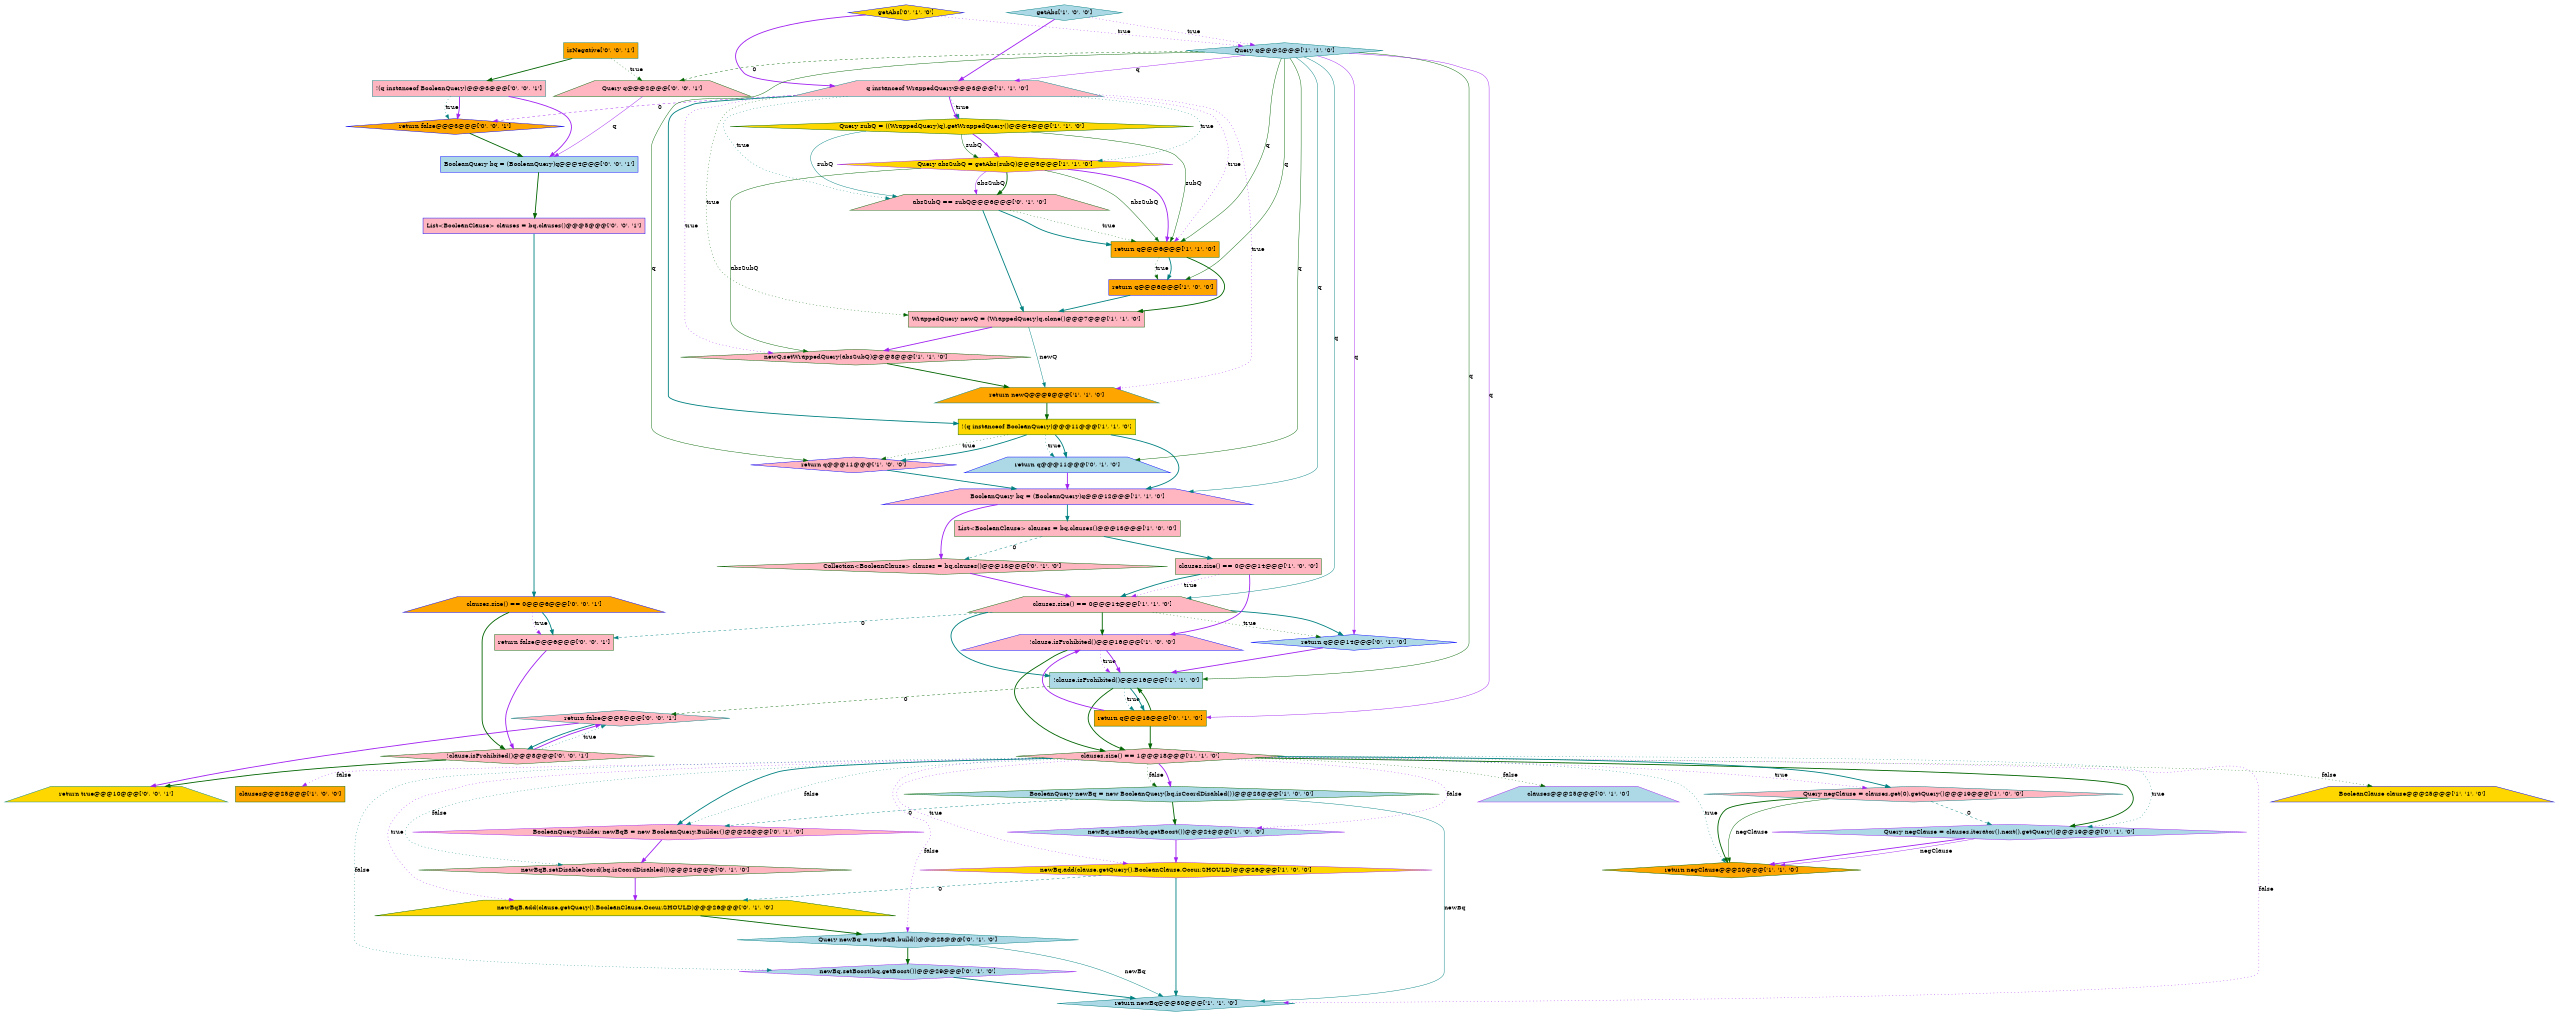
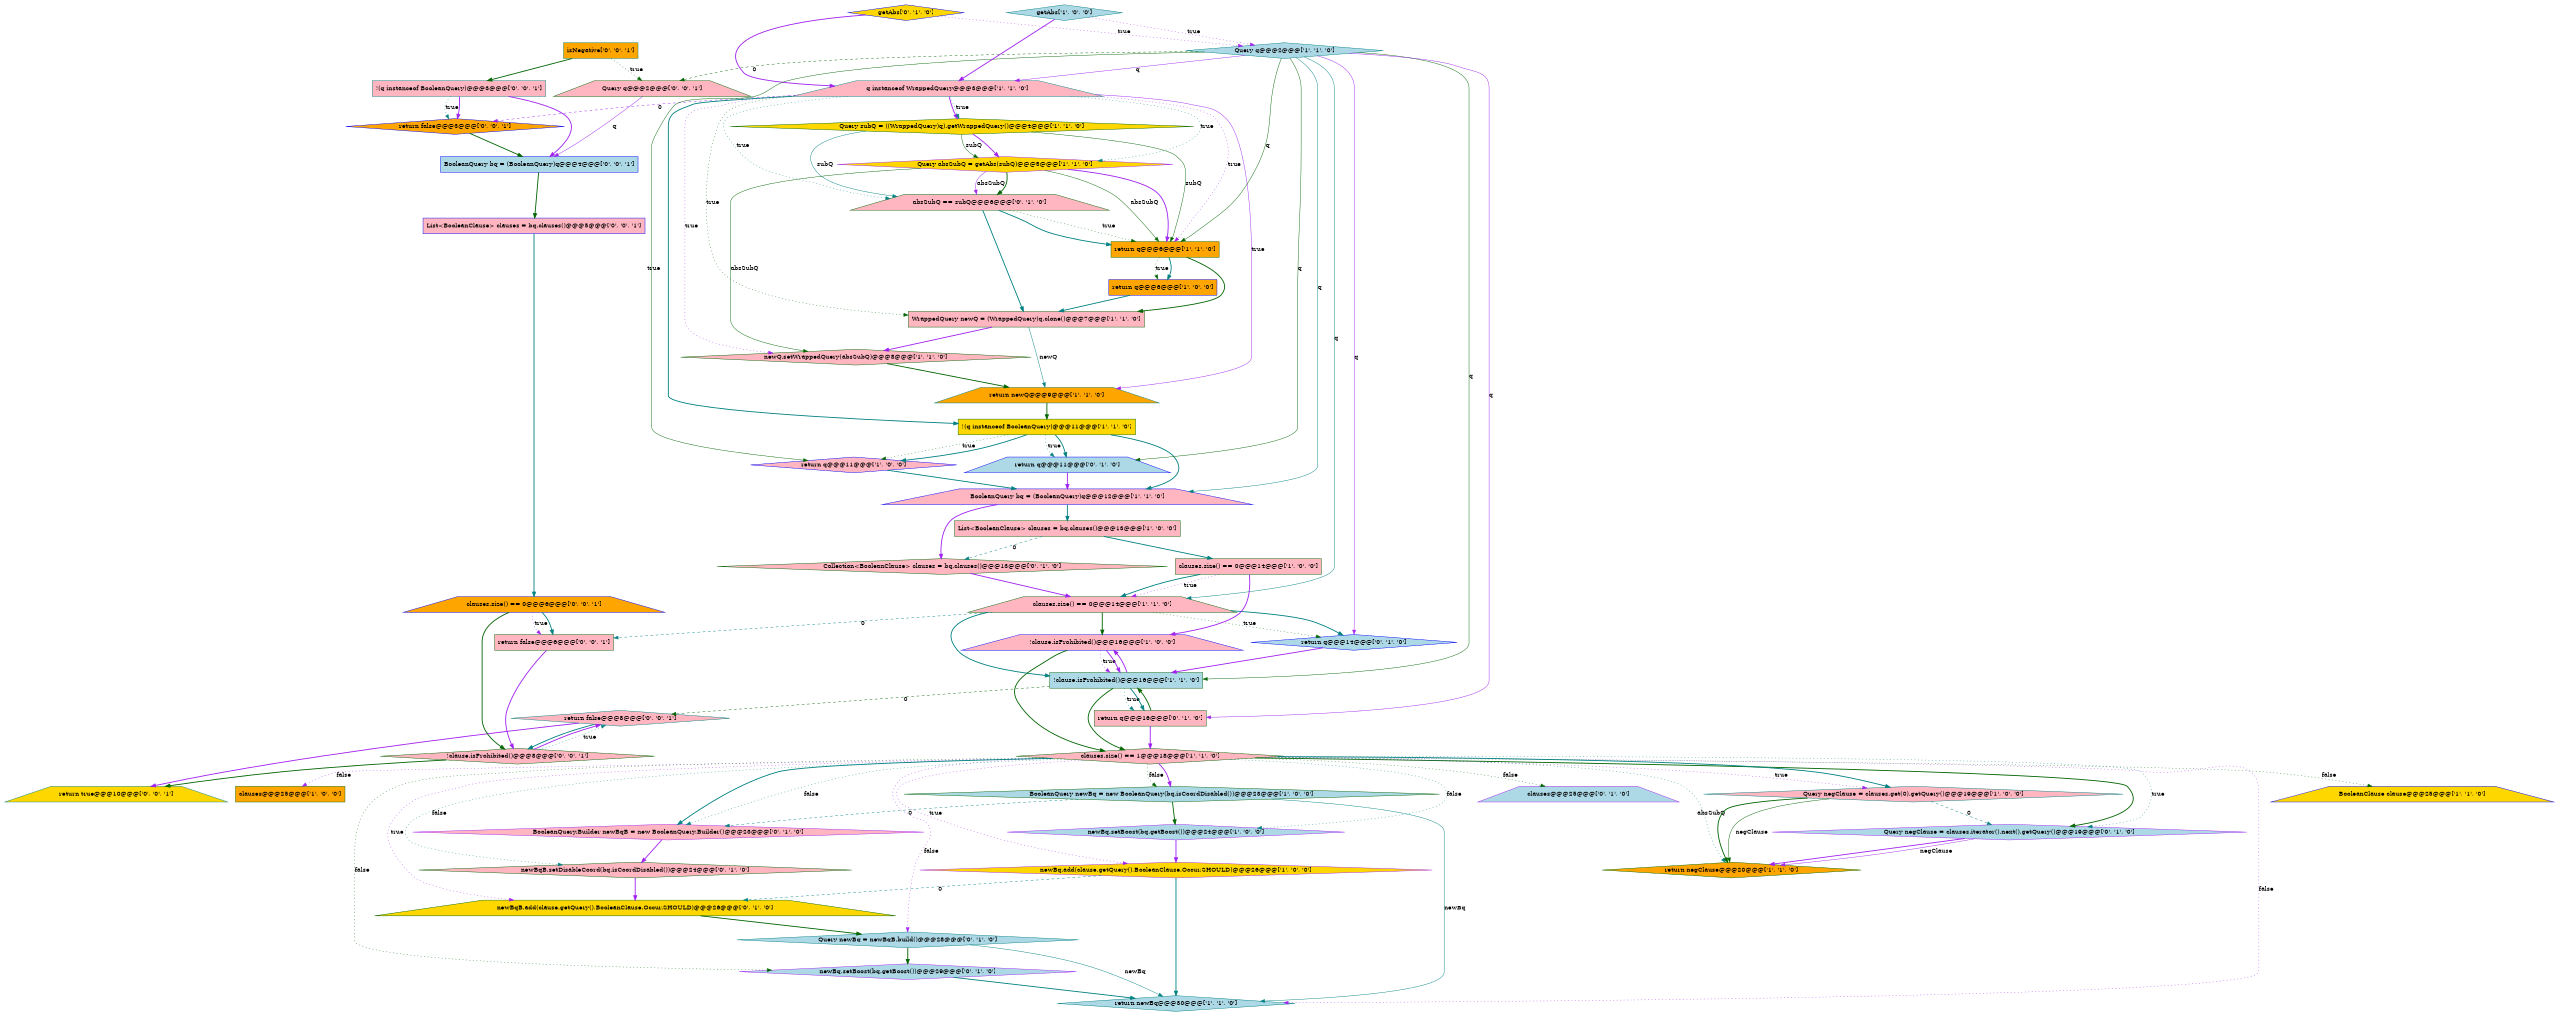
  digraph {
    node [color=darkgreen fillcolor=lightpink shape=diamond style=filled]
    edge [color=purple style=bold]
    n1 [color=blue label="BooleanQuery bq = (BooleanQuery)q@@@12@@@['1', '1', '0']" shape=trapezium]
    n2 [label="Collection<BooleanClause> clauses = bq.clauses()@@@13@@@['0', '1', '0']"]
    n3 [label="List<BooleanClause> clauses = bq.clauses()@@@13@@@['1', '0', '0']" shape=box]
    n4 [label="clauses.size() == 0@@@14@@@['1', '1', '0']" shape=trapezium]
    n5 [label="clauses.size() == 0@@@14@@@['1', '0', '0']" shape=box]
    n6 [color=teal fillcolor=lightblue label="return newBq@@@30@@@['1', '1', '0']"]
    n7 [color=teal label="!(q instanceof BooleanQuery)@@@3@@@['0', '0', '1']" shape=box]
    n8 [color=blue fillcolor=lightblue label="BooleanQuery bq = (BooleanQuery)q@@@4@@@['0', '0', '1']" shape=box]
    n9 [color=blue fillcolor=orange label="return false@@@3@@@['0', '0', '1']"]
    n10 [color=blue label="List<BooleanClause> clauses = bq.clauses()@@@5@@@['0', '0', '1']" shape=box]
    n11 [color=blue label="!clause.isProhibited()@@@16@@@['1', '0', '0']" shape=trapezium]
    n12 [color=blue fillcolor=lightblue label="return q@@@14@@@['0', '1', '0']"]
    n13 [fillcolor=lightblue label="!clause.isProhibited()@@@16@@@['1', '1', '0']" shape=box]
    n14 [label="return false@@@6@@@['0', '0', '1']" shape=box]
    n15 [label="WrappedQuery newQ = (WrappedQuery)q.clone()@@@7@@@['1', '1', '0']" shape=box]
    n16 [label="newQ.setWrappedQuery(absSubQ)@@@8@@@['1', '1', '0']"]
    n17 [color=teal fillcolor=orange label="return newQ@@@9@@@['1', '1', '0']" shape=trapezium]
    n18 [fillcolor=gold label="!(q instanceof BooleanQuery)@@@11@@@['1', '1', '0']" shape=box]
    n19 [label="clauses.size() == 1@@@18@@@['1', '1', '0']"]
    n20 [color=blue fillcolor=gold label="BooleanClause clause@@@25@@@['1', '1', '0']" shape=trapezium]
    n21 [fillcolor=orange label="clauses@@@25@@@['1', '0', '0']" shape=box]
    n22 [color=purple fillcolor=lightblue label="newBq.setBoost(bq.getBoost())@@@29@@@['0', '1', '0']"]
    n23 [color=purple fillcolor=lightblue label="Query negClause = clauses.iterator().next().getQuery()@@@19@@@['0', '1', '0']"]
    n24 [fillcolor=gold label="newBqB.add(clause.getQuery(),BooleanClause.Occur.SHOULD)@@@26@@@['0', '1', '0']" shape=trapezium]
    n25 [color=teal fillcolor=lightblue label="Query newBq = newBqB.build()@@@28@@@['0', '1', '0']"]
    n26 [fillcolor=lightblue label="BooleanQuery newBq = new BooleanQuery(bq.isCoordDisabled())@@@23@@@['1', '0', '0']"]
    n27 [color=purple label="BooleanQuery.Builder newBqB = new BooleanQuery.Builder()@@@23@@@['0', '1', '0']"]
    n28 [label="newBqB.setDisableCoord(bq.isCoordDisabled())@@@24@@@['0', '1', '0']"]
    n29 [color=purple fillcolor=lightblue label="clauses@@@25@@@['0', '1', '0']" shape=trapezium]
    n30 [color=teal label="Query negClause = clauses.get(0).getQuery()@@@19@@@['1', '0', '0']"]
    n31 [color=purple fillcolor=lightblue label="newBq.setBoost(bq.getBoost())@@@24@@@['1', '0', '0']"]
    n32 [color=purple fillcolor=gold label="newBq.add(clause.getQuery(),BooleanClause.Occur.SHOULD)@@@26@@@['1', '0', '0']"]
    n33 [fillcolor=orange label="return negClause@@@20@@@['1', '1', '0']"]
    n34 [color=teal label="return false@@@8@@@['0', '0', '1']"]
-   n35 [fillcolor=orange label="return q@@@16@@@['0', '1', '0']" shape=box]
+   n35 [label="return q@@@16@@@['0', '1', '0']" shape=box]
    n36 [label="!clause.isProhibited()@@@8@@@['0', '0', '1']"]
    n37 [color=teal label="q instanceof WrappedQuery@@@3@@@['1', '1', '0']" shape=trapezium]
    n38 [fillcolor=gold label="Query subQ = ((WrappedQuery)q).getWrappedQuery()@@@4@@@['1', '1', '0']"]
    n39 [color=purple fillcolor=gold label="Query absSubQ = getAbs(subQ)@@@5@@@['1', '1', '0']"]
    n40 [label="absSubQ == subQ@@@6@@@['0', '1', '0']" shape=trapezium]
    n41 [fillcolor=orange label="return q@@@6@@@['1', '1', '0']" shape=box]
    n42 [color=blue label="return q@@@11@@@['1', '0', '0']"]
    n43 [color=blue fillcolor=lightblue label="return q@@@11@@@['0', '1', '0']" shape=trapezium]
    n44 [color=blue fillcolor=orange label="return q@@@6@@@['1', '0', '0']" shape=box]
    n45 [color=blue fillcolor=gold label="getAbs['0', '1', '0']"]
    n46 [color=teal fillcolor=lightblue label="Query q@@@2@@@['1', '1', '0']"]
    n47 [label="Query q@@@2@@@['0', '0', '1']" shape=trapezium]
    n48 [color=teal fillcolor=gold label="return true@@@10@@@['0', '0', '1']" shape=trapezium]
    n49 [color=blue fillcolor=orange label="clauses.size() == 0@@@6@@@['0', '0', '1']" shape=trapezium]
    n50 [color=teal fillcolor=orange label="isNegative['0', '0', '1']" shape=box]
    n51 [color=teal fillcolor=lightblue label="getAbs['1', '0', '0']"]
    n1 -> n2
    n1 -> n3 [color=teal]
    n2 -> n4
    n3 -> n2 [color=teal label=0 style=dashed]
    n3 -> n5 [color=teal]
    n4 -> n11 [color=darkgreen]
    n4 -> n12 [color=teal]
    n4 -> n12 [color=darkgreen label=true style=dotted]
    n4 -> n13 [color=teal]
    n4 -> n14 [color=teal label=0 style=dashed]
    n5 -> n4 [label=true style=dotted]
    n5 -> n4 [color=teal]
    n5 -> n11
    n7 -> n8
    n7 -> n9 [color=teal label=true style=dotted]
    n7 -> n9
    n8 -> n10 [color=darkgreen]
    n9 -> n8 [color=darkgreen]
    n10 -> n49 [color=teal]
    n11 -> n13 [label=true style=dotted]
    n11 -> n13
    n11 -> n19 [color=darkgreen]
    n12 -> n13
-   n35 -> n11
+   n13 -> n11
    n13 -> n19 [color=darkgreen]
    n13 -> n34 [color=darkgreen label=0 style=dashed]
    n13 -> n35 [color=teal label=true style=dotted]
    n13 -> n35 [color=teal]
    n14 -> n36
    n15 -> n16
    n15 -> n17 [color=teal label=newQ style=solid]
    n16 -> n17 [color=darkgreen]
    n17 -> n18 [color=darkgreen]
    n18 -> n1 [color=teal]
    n18 -> n42 [color=darkgreen label=true style=dotted]
    n18 -> n42 [color=teal]
    n18 -> n43 [color=teal label=true style=dotted]
    n18 -> n43 [color=teal]
    n19 -> n6 [label=false style=dotted]
    n19 -> n20 [color=darkgreen label=false style=dotted]
    n19 -> n21 [label=false style=dotted]
-   n19 -> n22 [color=teal label=false style=dotted]
+   n19 -> n22 [color=darkgreen label=false style=dotted]
    n19 -> n23 [color=teal label=true style=dotted]
    n19 -> n23 [color=darkgreen]
    n19 -> n24 [label=true style=dotted]
    n19 -> n25 [label=false style=dotted]
    n19 -> n26
    n19 -> n26 [color=darkgreen label=false style=dotted]
    n19 -> n27 [color=teal]
    n19 -> n27 [color=teal label=false style=dotted]
    n19 -> n28 [color=teal label=false style=dotted]
    n19 -> n29 [color=darkgreen label=false style=dotted]
    n19 -> n30 [color=teal]
    n19 -> n30 [label=true style=dotted]
-   n19 -> n31 [label=false style=dotted]
+   n19 -> n31 [color=teal label=false style=dotted]
    n19 -> n32 [label=true style=dotted]
-   n19 -> n33 [color=teal label=true style=dotted]
+   n19 -> n33 [color=teal label=absSubQ style=dotted]
    n22 -> n6 [color=teal]
    n23 -> n33
    n23 -> n33 [label=negClause style=solid]
    n24 -> n25 [color=darkgreen]
    n25 -> n6 [color=teal label=newBq style=solid]
    n25 -> n22 [color=darkgreen]
    n26 -> n6 [color=teal label=newBq style=solid]
    n26 -> n27 [color=teal label=0 style=dashed]
    n26 -> n31 [color=darkgreen]
    n27 -> n28
    n28 -> n24
    n30 -> n23 [color=teal label=0 style=dashed]
    n30 -> n33 [color=darkgreen]
    n30 -> n33 [color=darkgreen label=negClause style=solid]
    n31 -> n32
    n32 -> n6 [color=teal]
    n32 -> n24 [color=teal label=0 style=dashed]
    n34 -> n36 [color=teal]
    n34 -> n48
    n35 -> n13 [color=darkgreen]
-   n35 -> n19 [color=darkgreen]
+   n35 -> n19
    n36 -> n34
    n36 -> n34 [color=teal label=true style=dotted]
    n36 -> n48 [color=darkgreen]
    n37 -> n9 [label=0 style=dashed]
    n37 -> n15 [color=darkgreen label=true style=dotted]
    n37 -> n16 [label=true style=dotted]
-   n37 -> n17 [label=true style=dotted]
+   n37 -> n17 [label=true style=solid]
    n37 -> n18 [color=teal]
    n37 -> n38
    n37 -> n38 [color=teal label=true style=dotted]
    n37 -> n39 [color=teal label=true style=dotted]
    n37 -> n40 [color=teal label=true style=dotted]
    n37 -> n41 [label=true style=dotted]
    n38 -> n39
    n38 -> n39 [color=darkgreen label=subQ style=solid]
    n38 -> n40 [color=teal label=subQ style=solid]
    n38 -> n41 [color=darkgreen label=subQ style=solid]
    n39 -> n16 [color=darkgreen label=absSubQ style=solid]
    n39 -> n40 [label=absSubQ style=solid]
    n39 -> n40 [color=darkgreen]
    n39 -> n41 [color=darkgreen label=absSubQ style=solid]
    n39 -> n41
    n40 -> n15 [color=teal]
    n40 -> n41 [color=teal]
    n40 -> n41 [color=darkgreen label=true style=dotted]
    n41 -> n15 [color=darkgreen]
    n41 -> n44 [color=teal]
    n41 -> n44 [color=darkgreen label=true style=dotted]
    n42 -> n1 [color=teal]
    n43 -> n1
    n44 -> n15 [color=teal]
    n45 -> n37
    n45 -> n46 [label=true style=dotted]
    n46 -> n1 [color=teal label=q style=solid]
    n46 -> n4 [color=teal label=q style=solid]
    n46 -> n12 [label=q style=solid]
    n46 -> n13 [color=darkgreen label=q style=solid]
    n46 -> n35 [label=q style=solid]
    n46 -> n37 [label=q style=solid]
    n46 -> n41 [color=darkgreen label=q style=solid]
-   n46 -> n42 [color=darkgreen label=q style=solid]
+   n46 -> n42 [color=darkgreen label=true style=solid]
    n46 -> n43 [color=darkgreen label=q style=solid]
-   n46 -> n44 [color=darkgreen label=q style=solid]
    n46 -> n47 [color=darkgreen label=0 style=dashed]
    n47 -> n8 [label=q style=solid]
    n49 -> n14 [label=true style=dotted]
    n49 -> n14 [color=teal]
    n49 -> n36 [color=darkgreen]
    n50 -> n7 [color=darkgreen]
    n50 -> n47 [color=darkgreen label=true style=dotted]
    n51 -> n37
    n51 -> n46 [label=true style=dotted]
  }
